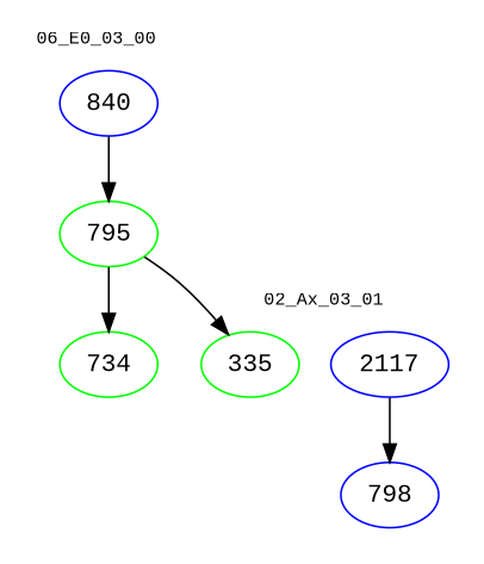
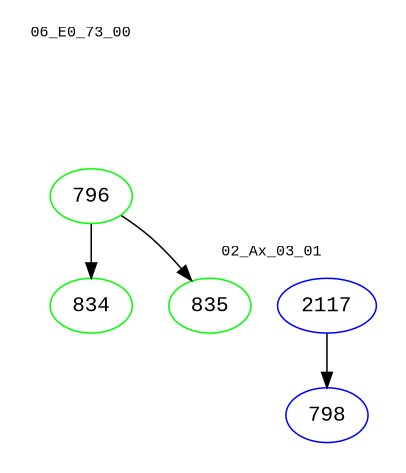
  digraph {
    fontname="Liberation Mono"
    node [color=blue fontname="Liberation Mono"]
    edge [color=black fontname="Liberation Mono"]
    n1 [label=2117]
    n2 [label=798]
-   n3 [color=green label=335]
-   n4 [label=840]
-   n5 [color=green label=795]
-   n6 [color=green label=734]
+   n3 [color=green label=835]
+   n5 [color=green label=796]
+   n6 [color=green label=834]
    subgraph cluster_1 {
      color=white
      fontsize=10
      label="02_Ax_03_01"
      n1
      n2
      n3
    }
    subgraph cluster_2 {
      color=white
      fontsize=10
-     label="06_E0_03_00"
-     n4
+     label="06_E0_73_00"
      n5
      n6
    }
    n1 -> n2
-   n4 -> n5
    n5 -> n3
    n5 -> n6
  }
